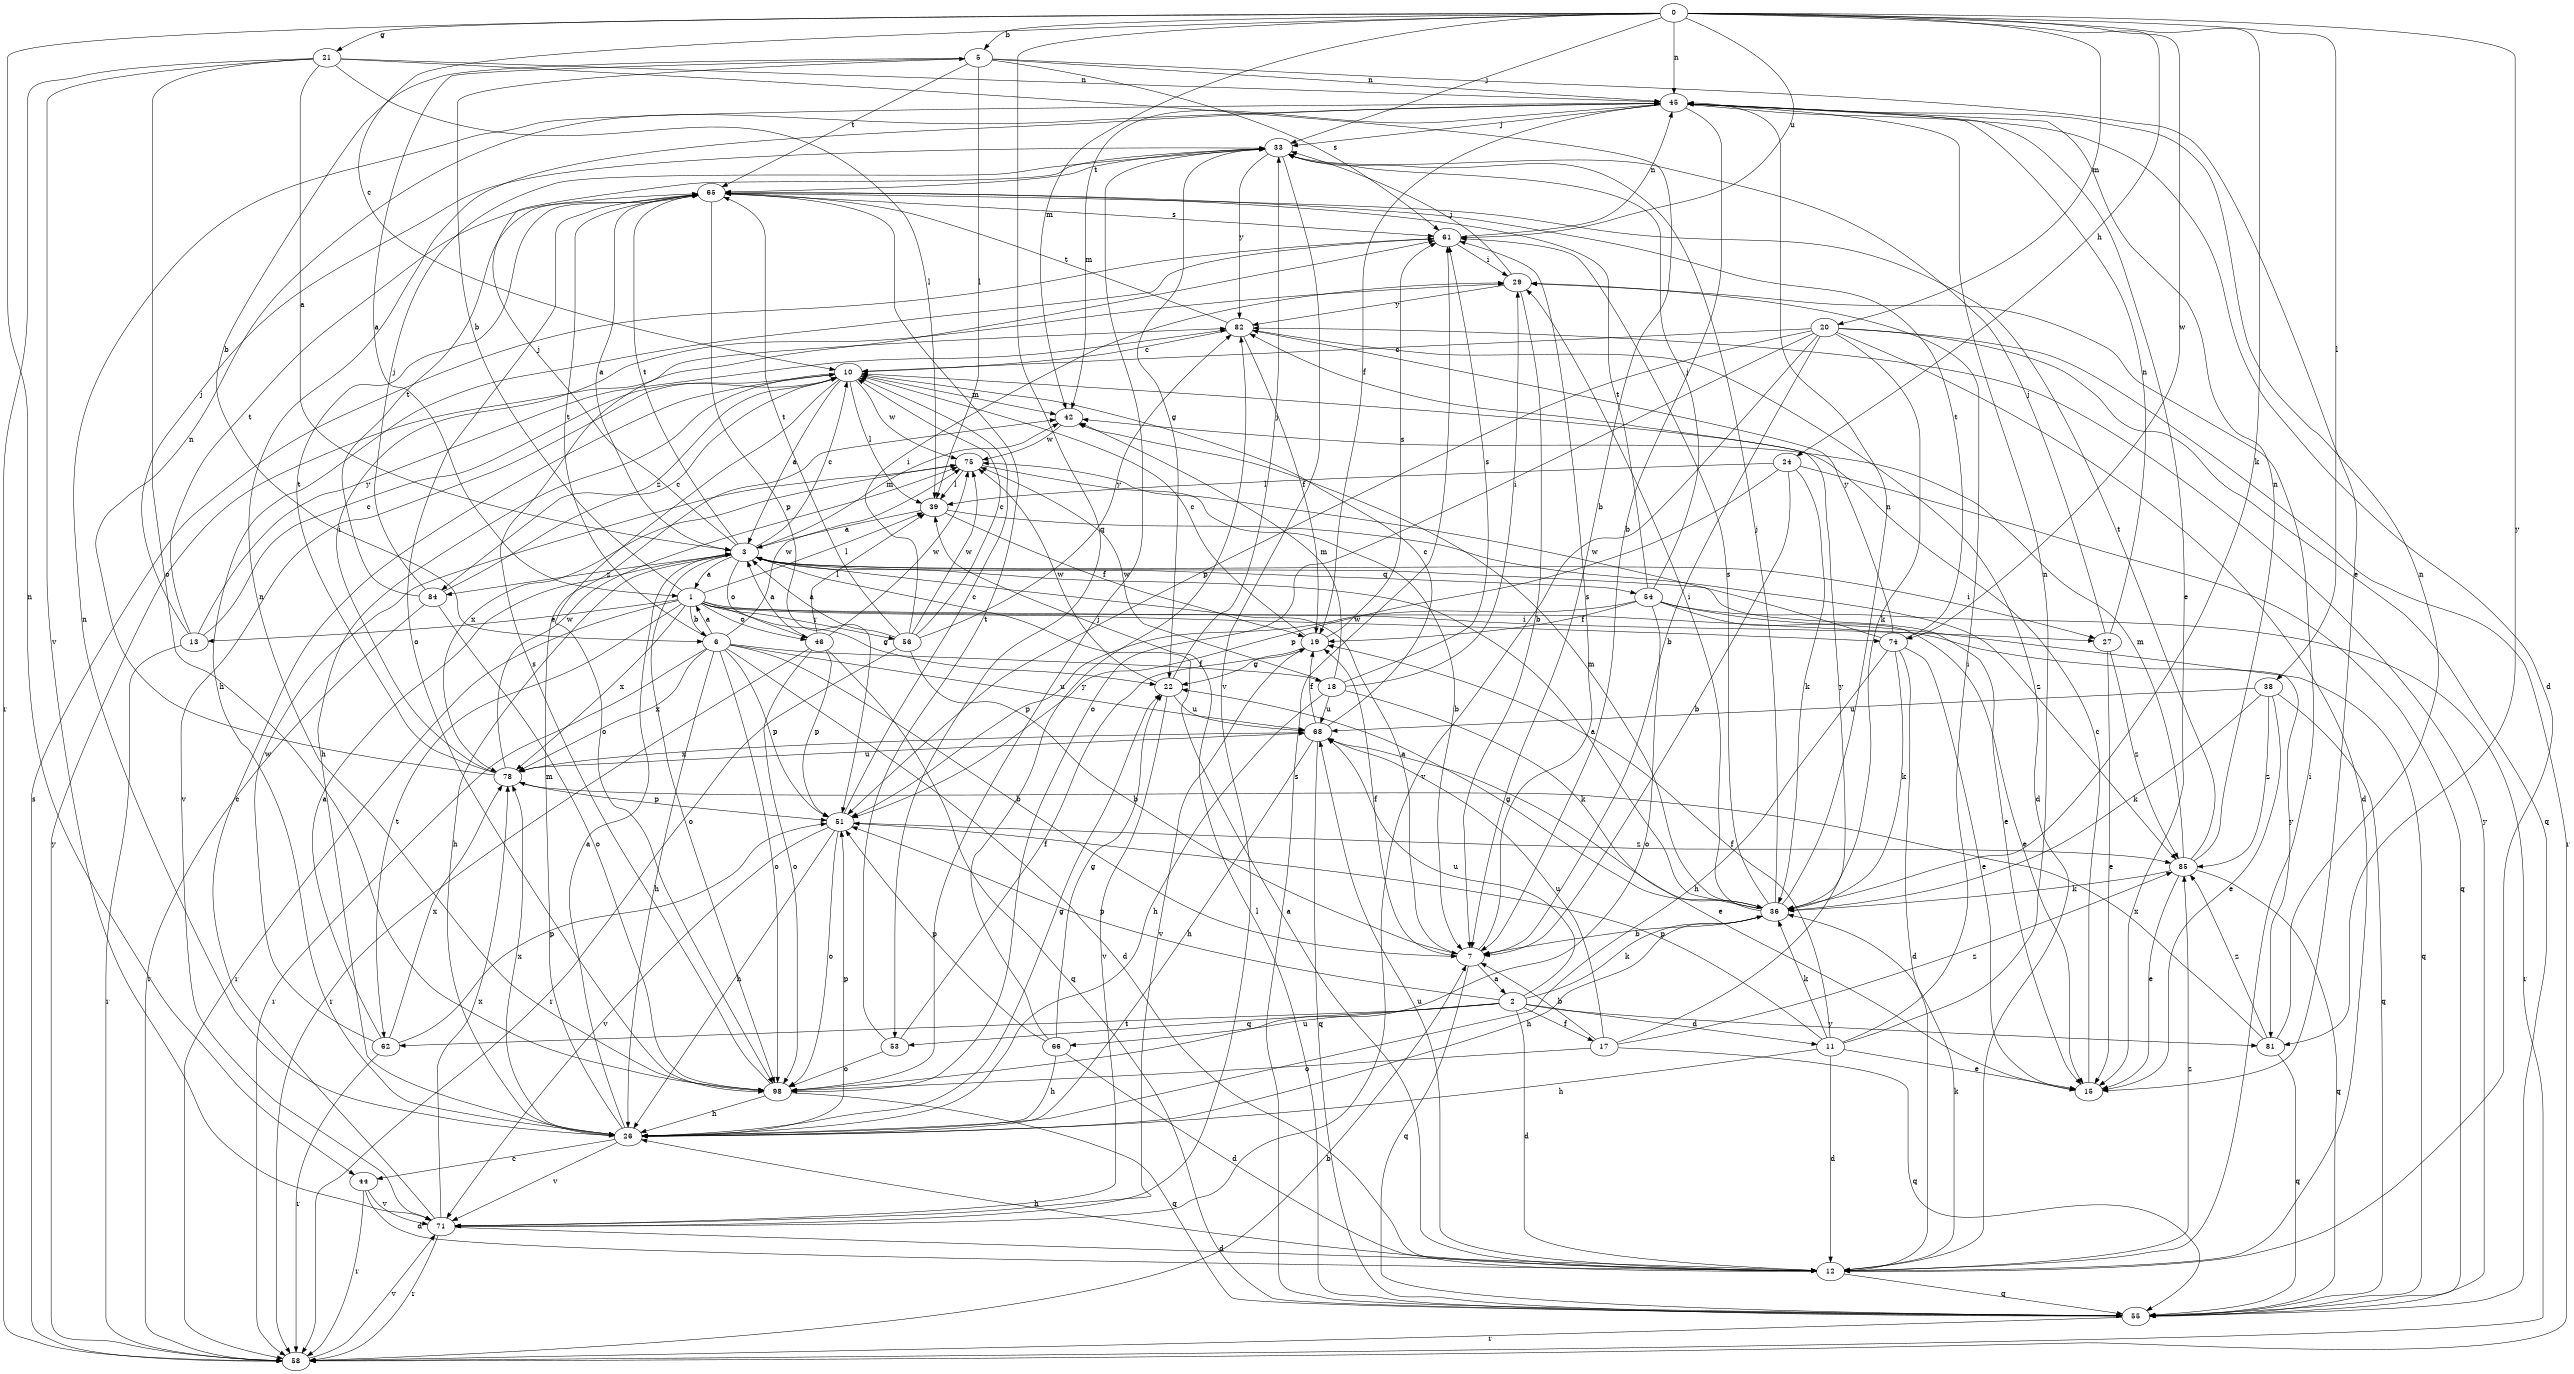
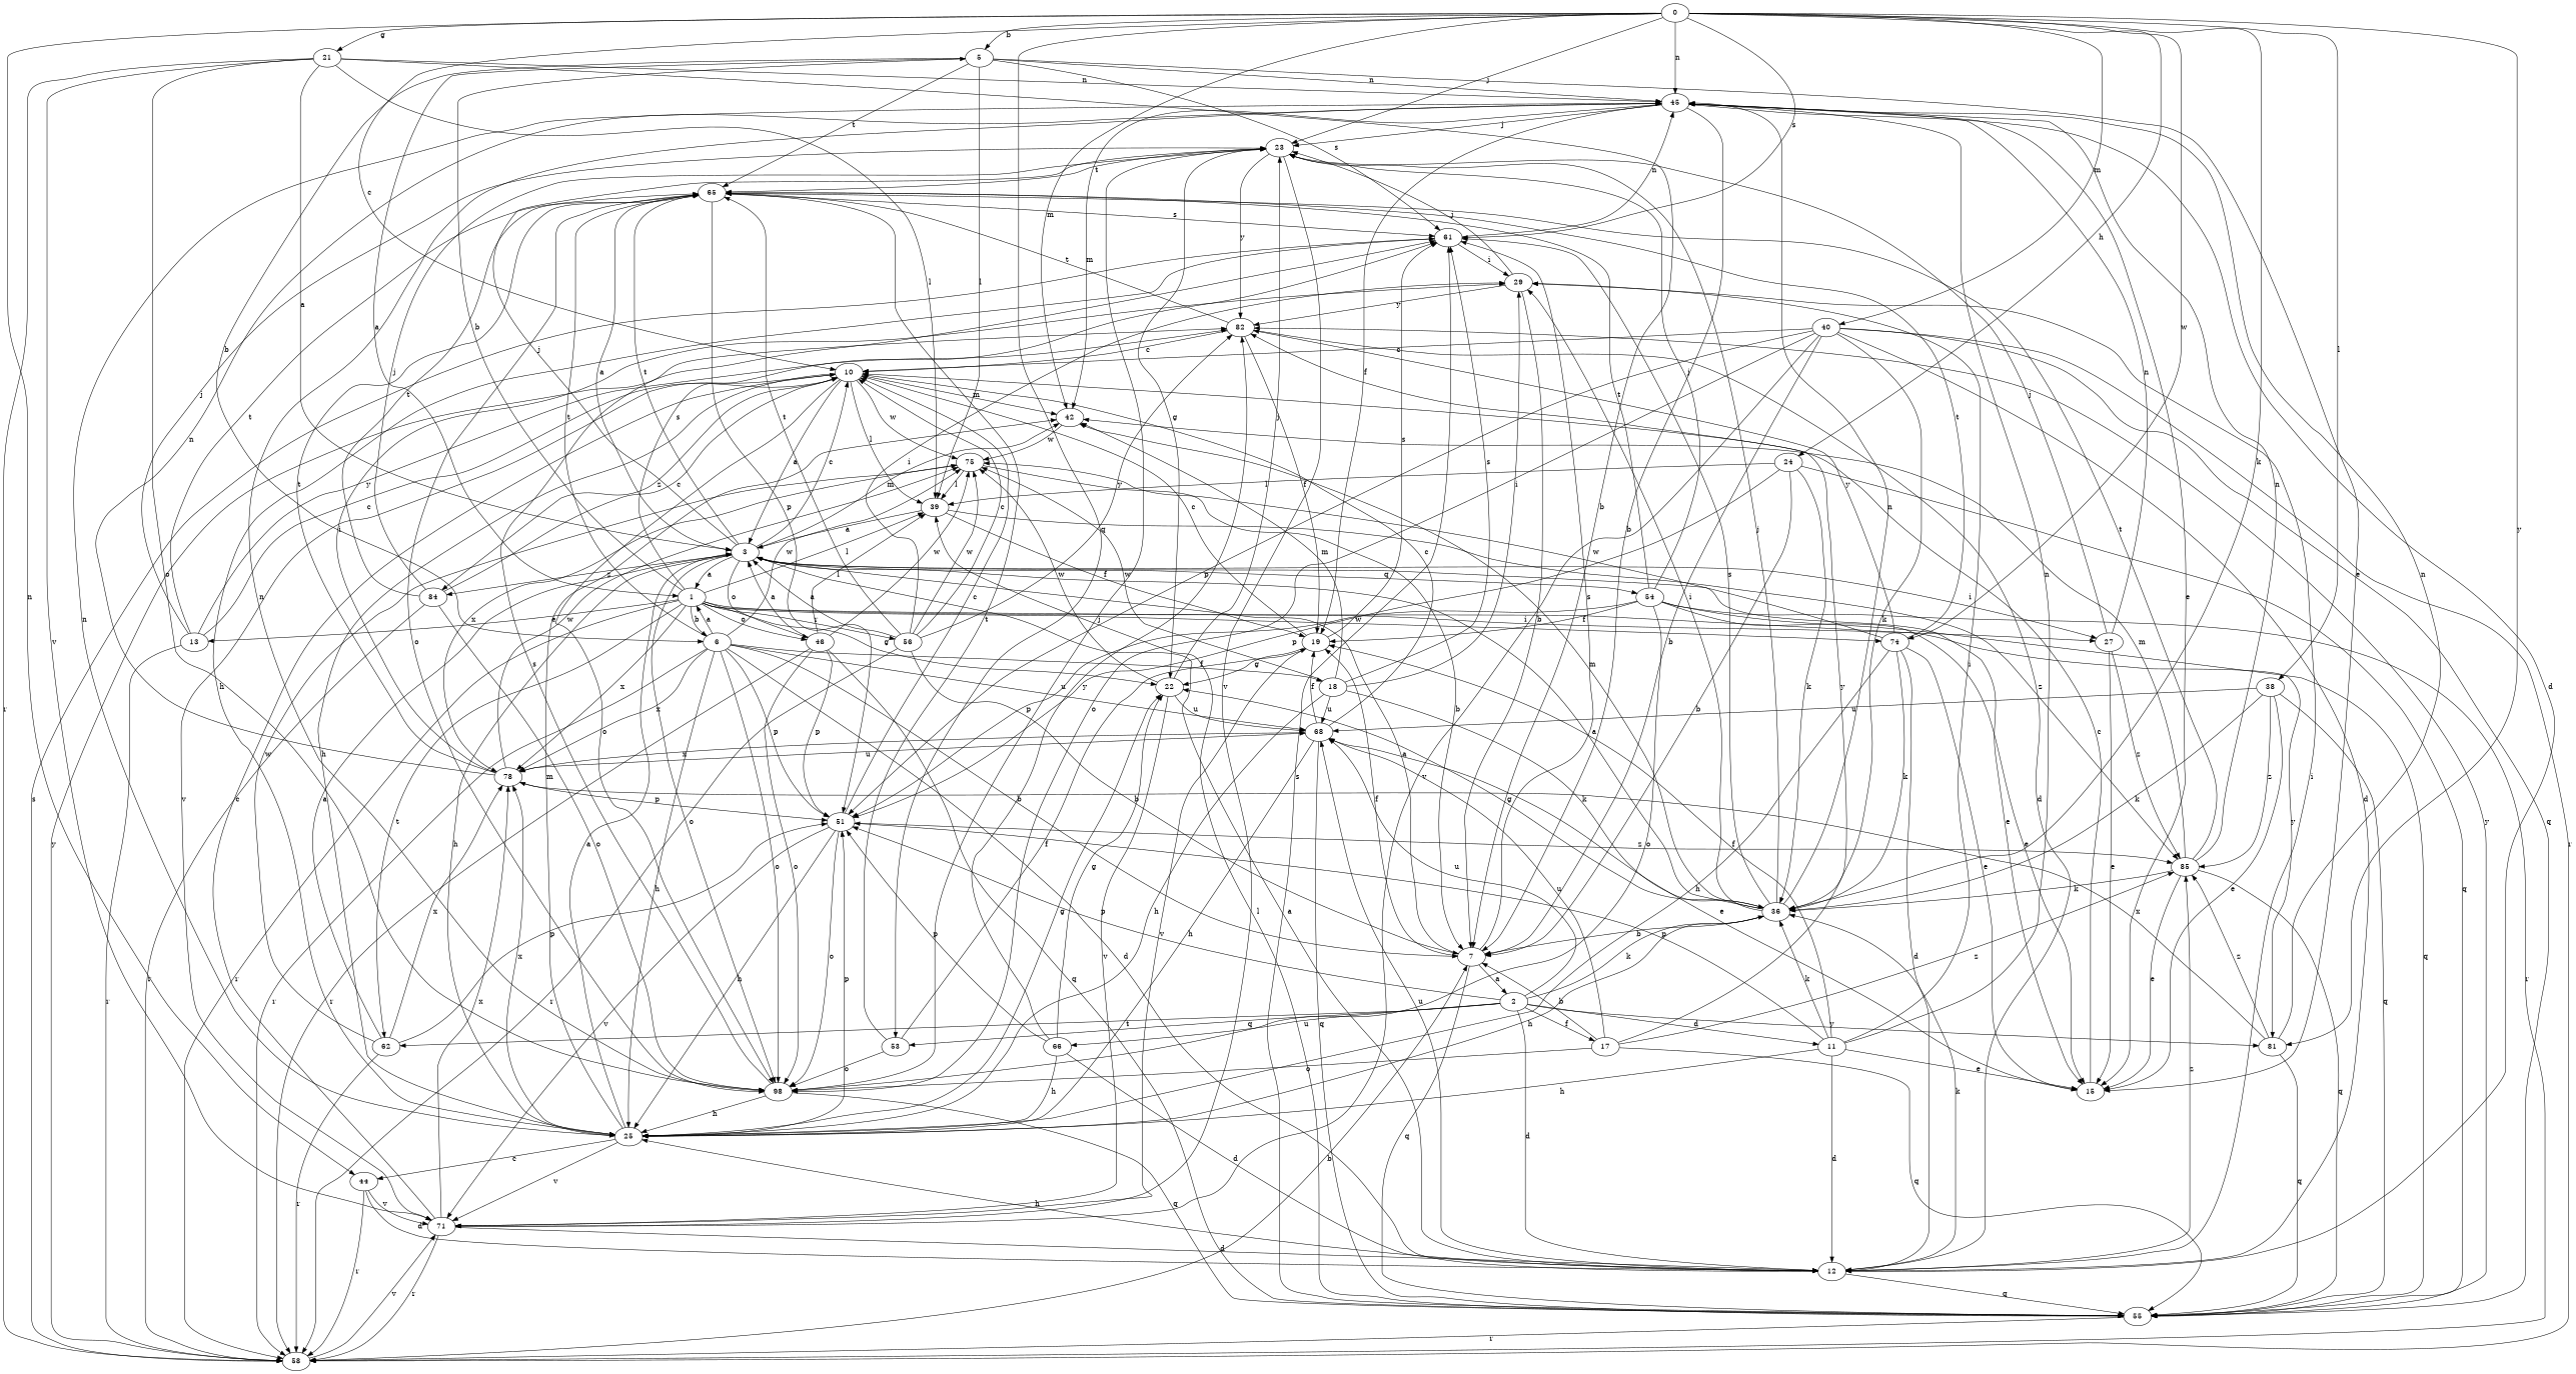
  strict digraph {
    0
    5
    10
    21
    24
-   33
+   33 [label=23]
    36
    n8 [label=38]
-   40 [label=20]
+   40
    42
    44
    45
    53
    61
    74
    81
    1
    6
    39
    15
    65
    3
-   26
+   26 [label=25]
    n24 [label=98]
    84
    75
    71
    58
    7
    51
    55
    22
    82
    29
    68
    85
    12
    19
    78
    13
    27
    46
    56
    62
    18
    2
    11
    17
    66
    54
    0 -> 5 [label=b]
    0 -> 10 [label=c]
    0 -> 21 [label=g]
    0 -> 24 [label=h]
    0 -> 33 [label=j]
    0 -> 36 [label=k]
    0 -> n8 [label=l]
    0 -> 40 [label=m]
    0 -> 42 [label=m]
    0 -> 44 [label=n]
    0 -> 45 [label=n]
    0 -> 53 [label=q]
-   0 -> 61 [label=u]
+   0 -> 61 [label=s]
    0 -> 74 [label=w]
    0 -> 81 [label=y]
    5 -> 45 [label=n]
    5 -> 61 [label=s]
    5 -> 1 [label=a]
    5 -> 6 [label=b]
    5 -> 39 [label=l]
    5 -> 15 [label=e]
    5 -> 65 [label=t]
    10 -> 42 [label=m]
    10 -> 39 [label=l]
    10 -> 3 [label=a]
    10 -> 26 [label=h]
    10 -> n24 [label=o]
    10 -> 84 [label=z]
    10 -> 75 [label=w]
    10 -> 71 [label=v]
    21 -> 45 [label=n]
    21 -> 39 [label=l]
    21 -> 3 [label=a]
    21 -> n24 [label=o]
    21 -> 71 [label=v]
    21 -> 58 [label=r]
    21 -> 7 [label=b]
    24 -> 36 [label=k]
    24 -> 39 [label=l]
    24 -> 7 [label=b]
    24 -> 51 [label=p]
    24 -> 55 [label=q]
    33 -> 65 [label=t]
    33 -> 71 [label=v]
    33 -> 22 [label=g]
    33 -> 82 [label=y]
    36 -> 33 [label=j]
    36 -> 42 [label=m]
    36 -> 45 [label=n]
    36 -> 61 [label=s]
    36 -> 3 [label=a]
    36 -> 26 [label=h]
    36 -> 7 [label=b]
    36 -> 22 [label=g]
    36 -> 29 [label=i]
    n8 -> 36 [label=k]
    n8 -> 15 [label=e]
    n8 -> 55 [label=q]
    n8 -> 68 [label=u]
    n8 -> 85 [label=z]
    40 -> 10 [label=c]
    40 -> 36 [label=k]
    40 -> n24 [label=o]
    40 -> 71 [label=v]
    40 -> 58 [label=r]
    40 -> 7 [label=b]
    40 -> 51 [label=p]
    40 -> 55 [label=q]
    40 -> 12 [label=d]
    42 -> 75 [label=w]
    44 -> 71 [label=v]
    44 -> 58 [label=r]
    44 -> 12 [label=d]
    45 -> 33 [label=j]
    45 -> 42 [label=m]
    45 -> 15 [label=e]
    45 -> 7 [label=b]
    45 -> 12 [label=d]
    45 -> 19 [label=f]
    53 -> 65 [label=t]
    53 -> n24 [label=o]
    53 -> 19 [label=f]
    61 -> 45 [label=n]
    61 -> 26 [label=h]
    61 -> 29 [label=i]
    74 -> 36 [label=k]
    74 -> 15 [label=e]
    74 -> 65 [label=t]
    74 -> 26 [label=h]
    74 -> 75 [label=w]
    74 -> 82 [label=y]
    74 -> 12 [label=d]
    81 -> 45 [label=n]
    81 -> 55 [label=q]
    81 -> 85 [label=z]
    81 -> 78 [label=x]
    1 -> 5 [label=b]
+   1 -> 61 [label=s]
    1 -> 74 [label=w]
    1 -> 81 [label=y]
    1 -> 6 [label=b]
    1 -> 39 [label=l]
    1 -> 58 [label=r]
    1 -> 22 [label=g]
    1 -> 78 [label=x]
    1 -> 13 [label=e]
    1 -> 27 [label=i]
    1 -> 46 [label=o]
    1 -> 56 [label=r]
    1 -> 62 [label=t]
    6 -> 1 [label=a]
    6 -> 65 [label=t]
    6 -> 26 [label=h]
    6 -> n24 [label=o]
    6 -> 75 [label=w]
    6 -> 58 [label=r]
    6 -> 7 [label=b]
    6 -> 51 [label=p]
    6 -> 68 [label=u]
    6 -> 12 [label=d]
    6 -> 78 [label=x]
    6 -> 18 [label=f]
    39 -> 3 [label=a]
    39 -> 85 [label=z]
    39 -> 19 [label=f]
    15 -> 10 [label=c]
    65 -> 61 [label=s]
    65 -> 3 [label=a]
    65 -> n24 [label=o]
    65 -> 51 [label=p]
    3 -> 10 [label=c]
    3 -> 33 [label=j]
    3 -> 42 [label=m]
    3 -> 1 [label=a]
    3 -> 15 [label=e]
    3 -> 65 [label=t]
    3 -> 26 [label=h]
    3 -> n24 [label=o]
    3 -> 84 [label=z]
    3 -> 27 [label=i]
    3 -> 46 [label=o]
    3 -> 54 [label=q]
    26 -> 42 [label=m]
    26 -> 44 [label=c]
    26 -> 45 [label=n]
    26 -> 3 [label=a]
    26 -> 71 [label=v]
    26 -> 51 [label=p]
    26 -> 22 [label=g]
    26 -> 78 [label=x]
    n24 -> 33 [label=j]
    n24 -> 45 [label=n]
    n24 -> 61 [label=s]
    n24 -> 26 [label=h]
    n24 -> 55 [label=q]
    84 -> 10 [label=c]
    84 -> 33 [label=j]
    84 -> 65 [label=t]
    84 -> n24 [label=o]
    84 -> 58 [label=r]
    75 -> 39 [label=l]
    75 -> 7 [label=b]
    75 -> 78 [label=x]
    71 -> 10 [label=c]
    71 -> 58 [label=r]
    71 -> 12 [label=d]
    71 -> 78 [label=x]
    58 -> 61 [label=s]
    58 -> 71 [label=v]
    58 -> 7 [label=b]
    58 -> 82 [label=y]
    7 -> 61 [label=s]
    7 -> 3 [label=a]
    7 -> 55 [label=q]
    7 -> 19 [label=f]
    7 -> 2 [label=a]
    51 -> 10 [label=c]
    51 -> 26 [label=h]
    51 -> n24 [label=o]
    51 -> 71 [label=v]
    51 -> 85 [label=z]
    55 -> 61 [label=s]
    55 -> 39 [label=l]
    55 -> 58 [label=r]
    55 -> 82 [label=y]
    22 -> 33 [label=j]
    22 -> 75 [label=w]
    22 -> 71 [label=v]
    22 -> 68 [label=u]
    82 -> 10 [label=c]
    82 -> 65 [label=t]
    82 -> 12 [label=d]
    82 -> 19 [label=f]
    29 -> 33 [label=j]
    29 -> 7 [label=b]
    29 -> 82 [label=y]
    68 -> 10 [label=c]
    68 -> 15 [label=e]
    68 -> 26 [label=h]
    68 -> 55 [label=q]
    68 -> 19 [label=f]
    68 -> 78 [label=x]
    85 -> 36 [label=k]
    85 -> 42 [label=m]
    85 -> 45 [label=n]
    85 -> 15 [label=e]
    85 -> 65 [label=t]
    85 -> 55 [label=q]
    12 -> 36 [label=k]
    12 -> 3 [label=a]
    12 -> 26 [label=h]
    12 -> 55 [label=q]
    12 -> 29 [label=i]
    12 -> 68 [label=u]
    12 -> 85 [label=z]
    19 -> 10 [label=c]
    19 -> 61 [label=s]
    19 -> 71 [label=v]
    19 -> 22 [label=g]
    78 -> 45 [label=n]
    78 -> 65 [label=t]
    78 -> 75 [label=w]
    78 -> 51 [label=p]
    78 -> 29 [label=i]
    78 -> 68 [label=u]
    13 -> 10 [label=c]
    13 -> 33 [label=j]
    13 -> 65 [label=t]
    13 -> 58 [label=r]
    13 -> 82 [label=y]
    27 -> 33 [label=j]
    27 -> 45 [label=n]
    27 -> 15 [label=e]
    27 -> 85 [label=z]
    46 -> 39 [label=l]
    46 -> 3 [label=a]
    46 -> n24 [label=o]
    46 -> 75 [label=w]
    46 -> 58 [label=r]
    46 -> 51 [label=p]
    46 -> 55 [label=q]
    56 -> 10 [label=c]
    56 -> 65 [label=t]
    56 -> 3 [label=a]
    56 -> 75 [label=w]
    56 -> 58 [label=r]
    56 -> 7 [label=b]
    56 -> 82 [label=y]
    56 -> 29 [label=i]
    62 -> 3 [label=a]
    62 -> 75 [label=w]
    62 -> 58 [label=r]
    62 -> 51 [label=p]
    62 -> 78 [label=x]
    18 -> 36 [label=k]
    18 -> 42 [label=m]
    18 -> 61 [label=s]
    18 -> 26 [label=h]
    18 -> 75 [label=w]
    18 -> 29 [label=i]
    18 -> 68 [label=u]
    2 -> 36 [label=k]
    2 -> 53 [label=q]
    2 -> 81 [label=y]
    2 -> 51 [label=p]
    2 -> 68 [label=u]
    2 -> 12 [label=d]
    2 -> 62 [label=t]
    2 -> 11 [label=d]
    2 -> 17 [label=f]
    2 -> 66 [label=u]
    11 -> 36 [label=k]
    11 -> 45 [label=n]
    11 -> 15 [label=e]
    11 -> 26 [label=h]
    11 -> 51 [label=p]
    11 -> 29 [label=i]
    11 -> 12 [label=d]
    11 -> 19 [label=f]
    17 -> n24 [label=o]
    17 -> 7 [label=b]
    17 -> 55 [label=q]
    17 -> 82 [label=y]
    17 -> 68 [label=u]
    17 -> 85 [label=z]
    66 -> 26 [label=h]
    66 -> 51 [label=p]
    66 -> 22 [label=g]
    66 -> 82 [label=y]
    66 -> 12 [label=d]
    54 -> 33 [label=j]
    54 -> 15 [label=e]
    54 -> 65 [label=t]
    54 -> n24 [label=o]
    54 -> 58 [label=r]
    54 -> 51 [label=p]
    54 -> 55 [label=q]
    54 -> 19 [label=f]
  }
